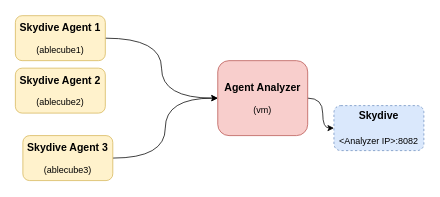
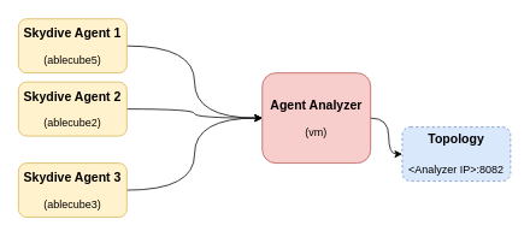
  <mxCell id="0" />
  <mxCell id="1" parent="0" />
  <mxCell id="2" style="edgeStyle=orthogonalEdgeStyle;orthogonalLoop=1;jettySize=auto;html=1;exitX=1;exitY=0.5;exitDx=0;exitDy=0;entryX=0;entryY=0.5;entryDx=0;entryDy=0;curved=1;" parent="1" source="3" target="9" edge="1"><mxGeometry relative="1" as="geometry" /></mxCell>
- <mxCell id="3" value="&lt;font style=&quot;font-size: 14px&quot;&gt;&lt;b&gt;Skydive Agent 1&lt;/b&gt;&lt;/font&gt;&lt;br&gt;&lt;br&gt;(ablecube1)" style="rounded=1;whiteSpace=wrap;html=1;fillColor=#fff2cc;strokeColor=#d6b656;" parent="1" vertex="1"><mxGeometry x="20" y="20" width="120" height="60" as="geometry" /></mxCell>
+ <mxCell id="3" value="&lt;font style=&quot;font-size: 14px&quot;&gt;&lt;b&gt;Skydive Agent 1&lt;/b&gt;&lt;/font&gt;&lt;br&gt;&lt;br&gt;(ablecube5)" style="rounded=1;whiteSpace=wrap;html=1;fillColor=#fff2cc;strokeColor=#d6b656;" parent="1" vertex="1"><mxGeometry x="20" y="20" width="120" height="60" as="geometry" /></mxCell>
+ <mxCell id="4" style="edgeStyle=orthogonalEdgeStyle;orthogonalLoop=1;jettySize=auto;html=1;exitX=1;exitY=0.5;exitDx=0;exitDy=0;entryX=0;entryY=0.5;entryDx=0;entryDy=0;curved=1;" parent="1" source="5" target="9" edge="1"><mxGeometry relative="1" as="geometry" /></mxCell>
  <mxCell id="5" value="&lt;font style=&quot;font-size: 14px&quot;&gt;&lt;b&gt;Skydive Agent 2&lt;/b&gt;&lt;/font&gt;&lt;br&gt;&lt;br&gt;(ablecube2)" style="rounded=1;whiteSpace=wrap;html=1;fillColor=#fff2cc;strokeColor=#d6b656;" parent="1" vertex="1"><mxGeometry x="20" y="90" width="120" height="60" as="geometry" /></mxCell>
  <mxCell id="6" style="edgeStyle=orthogonalEdgeStyle;orthogonalLoop=1;jettySize=auto;html=1;exitX=1;exitY=0.5;exitDx=0;exitDy=0;entryX=0;entryY=0.5;entryDx=0;entryDy=0;curved=1;" parent="1" source="7" target="9" edge="1"><mxGeometry relative="1" as="geometry" /></mxCell>
- <mxCell id="7" value="&lt;font style=&quot;font-size: 14px&quot;&gt;&lt;b&gt;Skydive Agent 3&lt;/b&gt;&lt;/font&gt;&lt;br&gt;&lt;br&gt;(ablecube3)" style="rounded=1;whiteSpace=wrap;html=1;fillColor=#fff2cc;strokeColor=#d6b656;" parent="1" vertex="1"><mxGeometry x="30" y="180" width="120" height="60" as="geometry" /></mxCell>
+ <mxCell id="7" value="&lt;font style=&quot;font-size: 14px&quot;&gt;&lt;b&gt;Skydive Agent 3&lt;/b&gt;&lt;/font&gt;&lt;br&gt;&lt;br&gt;(ablecube3)" style="rounded=1;whiteSpace=wrap;html=1;fillColor=#fff2cc;strokeColor=#d6b656;" parent="1" vertex="1"><mxGeometry x="20" y="180" width="120" height="60" as="geometry" /></mxCell>
  <mxCell id="8" value="" style="edgeStyle=orthogonalEdgeStyle;curved=1;orthogonalLoop=1;jettySize=auto;html=1;" parent="1" source="9" target="10" edge="1"><mxGeometry relative="1" as="geometry" /></mxCell>
  <mxCell id="9" value="&lt;font style=&quot;font-size: 14px&quot;&gt;&lt;b&gt;Agent Analyzer&lt;/b&gt;&lt;/font&gt;&lt;br&gt;&lt;br&gt;(vm)" style="rounded=1;whiteSpace=wrap;html=1;fillColor=#f8cecc;strokeColor=#b85450;" parent="1" vertex="1"><mxGeometry x="290" y="80" width="120" height="100" as="geometry" /></mxCell>
- <mxCell id="10" value="&lt;font style=&quot;font-size: 14px&quot;&gt;&lt;b&gt;Skydive&lt;br&gt;&lt;br&gt;&lt;/b&gt;&lt;span style=&quot;font-size: 12px&quot;&gt;&amp;lt;Analyzer IP&amp;gt;:8082&lt;/span&gt;&lt;b&gt;&lt;br&gt;&lt;/b&gt;&lt;/font&gt;" style="rounded=1;whiteSpace=wrap;html=1;fillColor=#dae8fc;strokeColor=#6c8ebf;dashed=1;" parent="1" vertex="1"><mxGeometry x="445" y="140" width="120" height="60" as="geometry" /></mxCell>
+ <mxCell id="10" value="&lt;font style=&quot;font-size: 14px&quot;&gt;&lt;b&gt;Topology&lt;br&gt;&lt;br&gt;&lt;/b&gt;&lt;span style=&quot;font-size: 12px&quot;&gt;&amp;lt;Analyzer IP&amp;gt;:8082&lt;/span&gt;&lt;b&gt;&lt;br&gt;&lt;/b&gt;&lt;/font&gt;" style="rounded=1;whiteSpace=wrap;html=1;fillColor=#dae8fc;strokeColor=#6c8ebf;dashed=1;" parent="1" vertex="1"><mxGeometry x="445" y="140" width="120" height="60" as="geometry" /></mxCell>
